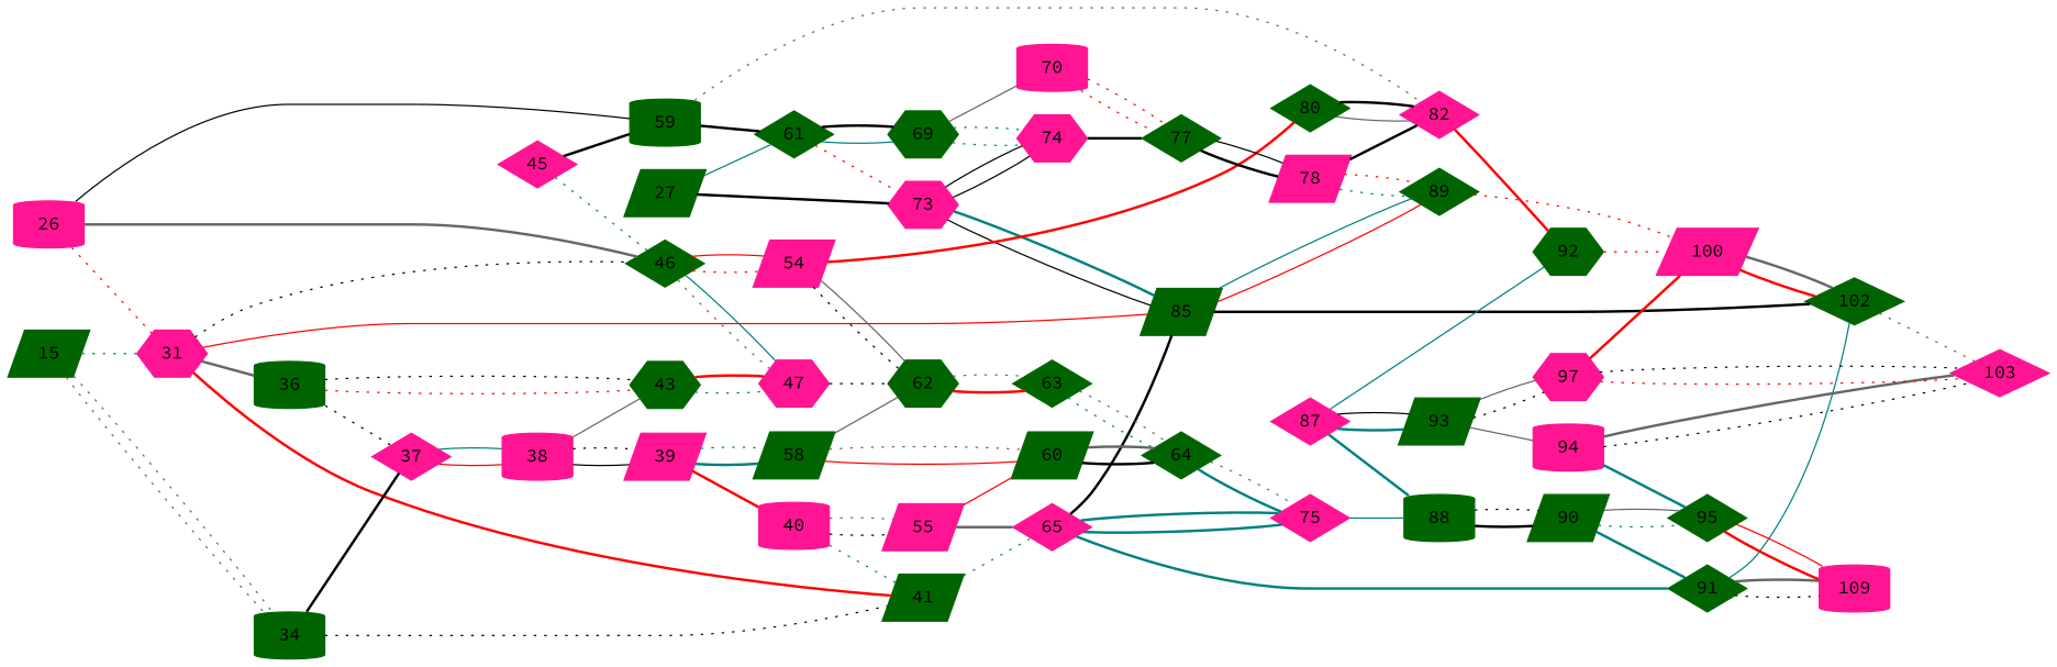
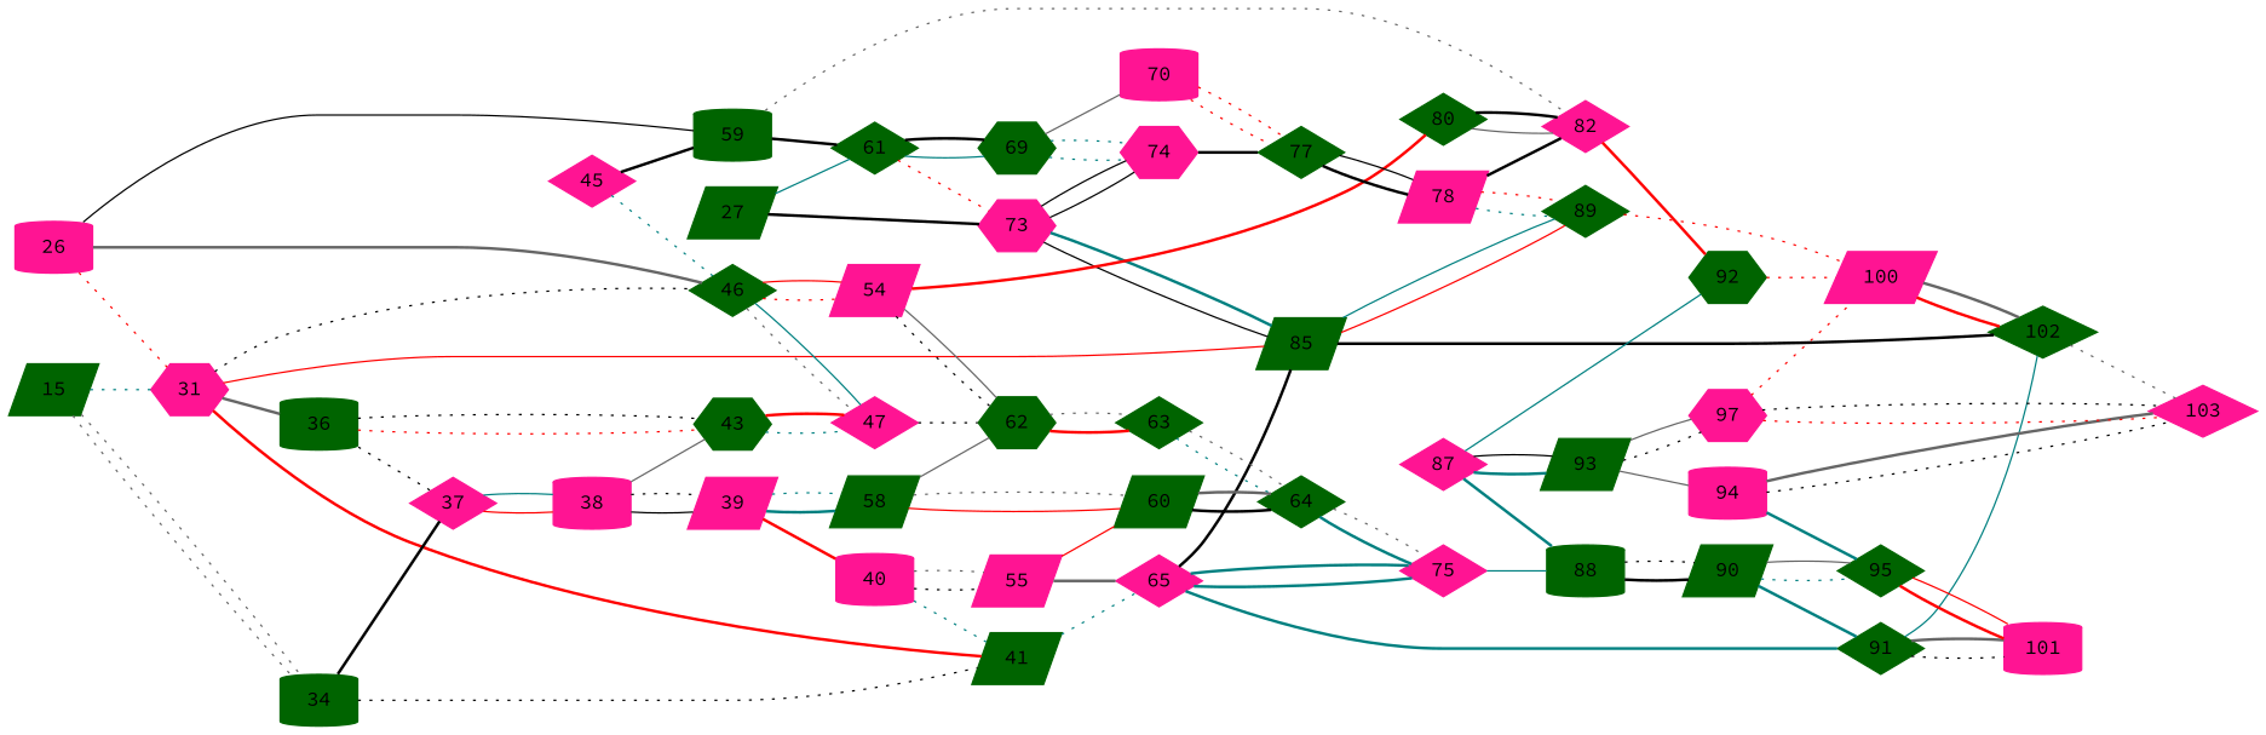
  graph {
    fontname="Source Code Pro"
    rankdir=LR
    node [color=darkgreen fontname="Source Code Pro" shape=diamond style=filled]
    edge [color=black fontname="Source Code Pro" style=dotted]
    15 [shape=parallelogram super="+14"]
    31 [color=deeppink shape=hexagon super="+30+16"]
    34 [shape=cylinder]
    85 [shape=parallelogram super="+3+9"]
    46 [super="+33+32"]
    36 [shape=cylinder]
    41 [shape=parallelogram super="+35"]
    37 [color=deeppink]
    26 [color=deeppink shape=cylinder super="+11+25"]
    59 [shape=cylinder super="+50+44"]
    27 [shape=parallelogram super="+22"]
    61 [super="+49"]
    73 [color=deeppink shape=hexagon super="+48+24"]
    89
    102 [super="+68"]
-   47 [color=deeppink shape=hexagon]
+   47 [color=deeppink]
    54 [color=deeppink shape=parallelogram]
    82 [color=deeppink super="+81+79"]
    69 [shape=hexagon]
    74 [color=deeppink shape=hexagon]
    43 [shape=hexagon]
    65 [color=deeppink super="+56+42+20"]
    38 [color=deeppink shape=cylinder]
    39 [color=deeppink shape=parallelogram]
    40 [color=deeppink shape=cylinder]
    58 [shape=parallelogram]
    55 [color=deeppink shape=parallelogram]
    62 [shape=hexagon super="+57"]
    60 [shape=parallelogram]
    75 [color=deeppink]
    91 [super="+67"]
    45 [color=deeppink]
    80 [super="+52+53"]
    63
    64
    92 [shape=hexagon super="+84+86+83"]
    70 [color=deeppink shape=cylinder]
    88 [shape=cylinder]
-   101 [color=deeppink shape=cylinder label=109]
+   101 [color=deeppink shape=cylinder]
    77
    78 [color=deeppink shape=parallelogram]
    90 [shape=parallelogram]
    100 [color=deeppink shape=parallelogram super="+96+99+98"]
    103 [color=deeppink]
    87 [color=deeppink]
    93 [shape=parallelogram]
    94 [color=deeppink shape=cylinder]
    97 [color=deeppink shape=hexagon]
    95
    15 -- 31 [color=teal weight=3]
    15 -- 34 [color=gray40]
    15 -- 34 [color=gray40]
    31 -- 85 [color=red style=solid weight=2]
    31 -- 46
    31 -- 36 [color=gray40 style=bold]
    31 -- 41 [color=red style=bold]
    34 -- 41
    34 -- 37 [style=bold]
    85 -- 89 [color=red style=solid]
    85 -- 89 [color=teal style=solid]
    85 -- 102 [style=bold weight=2]
    46 -- 47 [color=gray40]
    46 -- 47 [color=teal style=solid]
    46 -- 54 [color=red]
    46 -- 54 [color=red style=solid]
    36 -- 37
    36 -- 43 [color=red]
    36 -- 43
    41 -- 65 [color=teal weight=2]
    37 -- 38 [color=red style=solid]
    37 -- 38 [color=teal style=solid]
    26 -- 31 [color=red]
    26 -- 46 [color=gray40 style=bold]
    26 -- 59 [style=solid]
    59 -- 61 [style=bold weight=2]
    59 -- 82 [color=gray40]
    27 -- 61 [color=teal style=solid]
    27 -- 73 [style=bold weight=2]
    61 -- 73 [color=red]
    61 -- 69 [color=teal style=solid]
    61 -- 69 [style=bold]
    73 -- 85 [style=solid weight=3]
    73 -- 85 [color=teal style=bold]
    73 -- 74 [style=solid]
    73 -- 74 [style=solid]
    89 -- 100 [color=red]
    102 -- 103 [color=gray40]
    47 -- 62
    54 -- 62
    54 -- 62 [color=gray40 style=solid]
    54 -- 80 [color=red style=bold]
    82 -- 92 [color=red style=bold weight=3]
    69 -- 74 [color=teal]
    69 -- 74 [color=teal]
    69 -- 70 [color=gray40 style=solid]
    74 -- 77 [style=bold]
    43 -- 47 [color=teal]
    43 -- 47 [color=red style=bold]
    65 -- 85 [style=bold]
    65 -- 75 [color=teal style=bold]
    65 -- 75 [color=teal style=bold]
    65 -- 91 [color=teal style=bold]
    38 -- 43 [color=gray40 style=solid]
    38 -- 39 [style=solid]
    38 -- 39
    39 -- 40 [color=red style=bold]
    39 -- 58 [color=teal style=bold]
    39 -- 58 [color=teal]
    40 -- 41 [color=teal]
    40 -- 55
    40 -- 55 [color=gray40]
    58 -- 62 [color=gray40 style=solid]
    58 -- 60 [color=red style=solid]
    58 -- 60 [color=gray40]
    55 -- 65 [color=gray40 style=bold]
    55 -- 60 [color=red style=solid]
    62 -- 63 [color=red style=bold]
    62 -- 63 [color=gray40]
    60 -- 64 [style=bold]
    60 -- 64 [color=gray40 style=bold]
    75 -- 88 [color=teal style=solid]
    91 -- 102 [color=teal style=solid]
    91 -- 101 [weight=2]
    91 -- 101 [color=gray40 style=bold]
    45 -- 46 [color=teal]
    45 -- 59 [style=bold weight=2]
    80 -- 82 [color=gray40 style=solid weight=2]
    80 -- 82 [style=bold]
    63 -- 64 [color=teal]
    63 -- 64 [color=gray40]
    64 -- 75 [color=teal style=bold]
    64 -- 75 [color=gray40]
    92 -- 100 [color=red weight=2]
    70 -- 77 [color=red]
    70 -- 77 [color=red]
    88 -- 90 [style=bold]
    88 -- 90
    77 -- 78 [style=bold]
    77 -- 78 [style=solid]
    78 -- 89 [color=teal]
    78 -- 89 [color=red]
    78 -- 82 [style=bold]
    90 -- 91 [color=teal style=bold]
    90 -- 95 [color=teal]
    90 -- 95 [color=gray40 style=solid]
    100 -- 102 [color=red style=bold weight=2]
    100 -- 102 [color=gray40 style=bold]
    87 -- 92 [color=teal style=solid]
    87 -- 88 [color=teal style=bold]
    87 -- 93 [color=teal style=bold]
    87 -- 93 [style=solid]
    93 -- 94 [color=gray40 style=solid]
    93 -- 97
    93 -- 97 [color=gray40 style=solid]
    94 -- 103
    94 -- 103 [color=gray40 style=bold]
    94 -- 95 [color=teal style=bold]
-   97 -- 100 [color=red style=bold]
+   97 -- 100 [color=red]
    97 -- 103 [color=red]
    97 -- 103
    95 -- 101 [color=red style=bold]
    95 -- 101 [color=red style=solid]
  }
